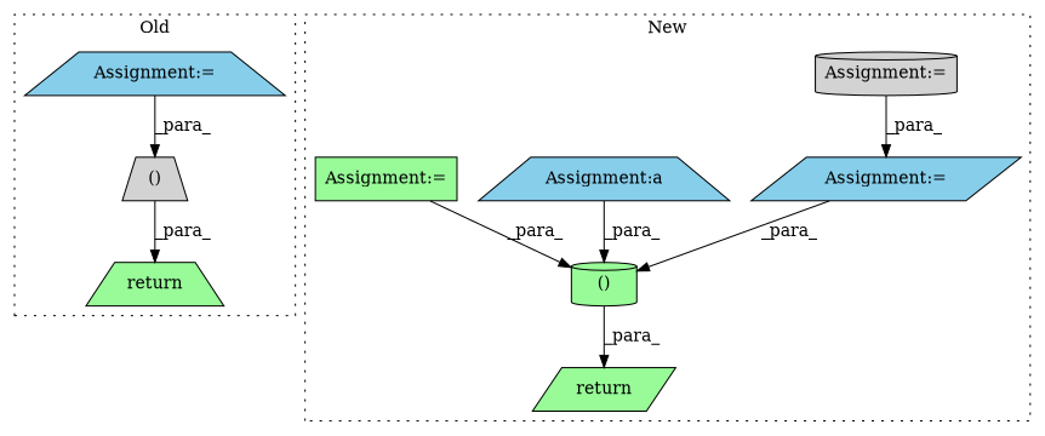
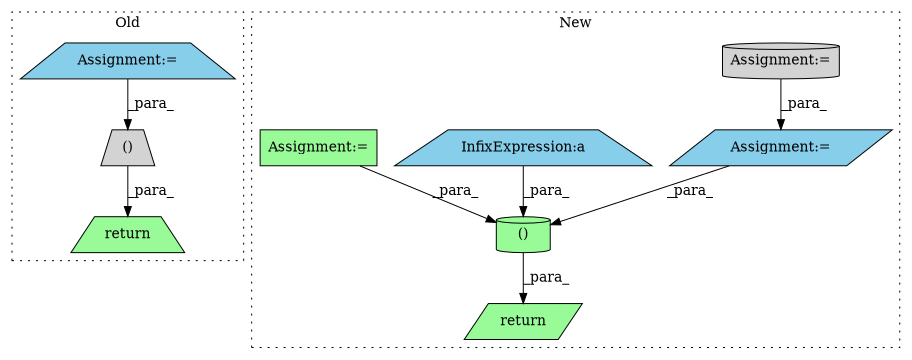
  digraph {
    node [a=7 l=1 shape=trapezium style=filled fillcolor=palegreen]
    n1 [a=41 l=12 label=return s=1370]
    n2 [a=106 l=102 label="()" s=1382 fillcolor=lightgrey]
    n3 [label="Assignment:=" s=1345 fillcolor=skyblue]
    n4 [a=106 l=98 label="()" s=1213 shape=cylinder]
    n5 [a=41 l=12 label=return s=1201 shape=parallelogram]
    n6 [label="Assignment:=" s=715 shape=cylinder fillcolor=lightgrey]
-   n7 [a=27 l=3 label="Assignment:a" s=1036 fillcolor=skyblue]
+   n7 [a=27 l=3 label="InfixExpression:a" s=1036 fillcolor=skyblue]
    n8 [l=2 label="Assignment:=" s=746 shape=parallelogram fillcolor=skyblue]
    n9 [label="Assignment:=" s=1138 shape=box]
    subgraph cluster_1 {
      label=Old
      style=dotted
      n1
      n2
      n3
    }
    subgraph cluster_2 {
      label=New
      style=dotted
      n4
      n5
      n6
      n7
      n8
      n9
    }
    n2 -> n1 [label=_para_]
    n3 -> n2 [label=_para_]
    n4 -> n5 [label=_para_]
    n6 -> n8 [label=_para_]
    n7 -> n4 [label=_para_]
    n8 -> n4 [label=_para_]
    n9 -> n4 [label=_para_]
  }
